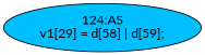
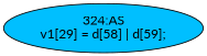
  strict digraph {
    rankdir=LR
    fontname=Lato
-   n1 [ast="<pyverilog.vparser.ast.Assign object at 0x7fee23004190>" def_var="['v1']" fillcolor=deepskyblue label="124:AS\nv1[29] = d[58] | d[59];" statements="[]" style=filled typ=Assign use_var="['d', 'd']" fontname=Lato]
+   n1 [ast="<pyverilog.vparser.ast.Assign object at 0x7fee23004190>" def_var="['v1']" fillcolor=deepskyblue label="324:AS\nv1[29] = d[58] | d[59];" statements="[]" style=filled typ=Assign use_var="['d', 'd']" fontname=Lato]
  }
